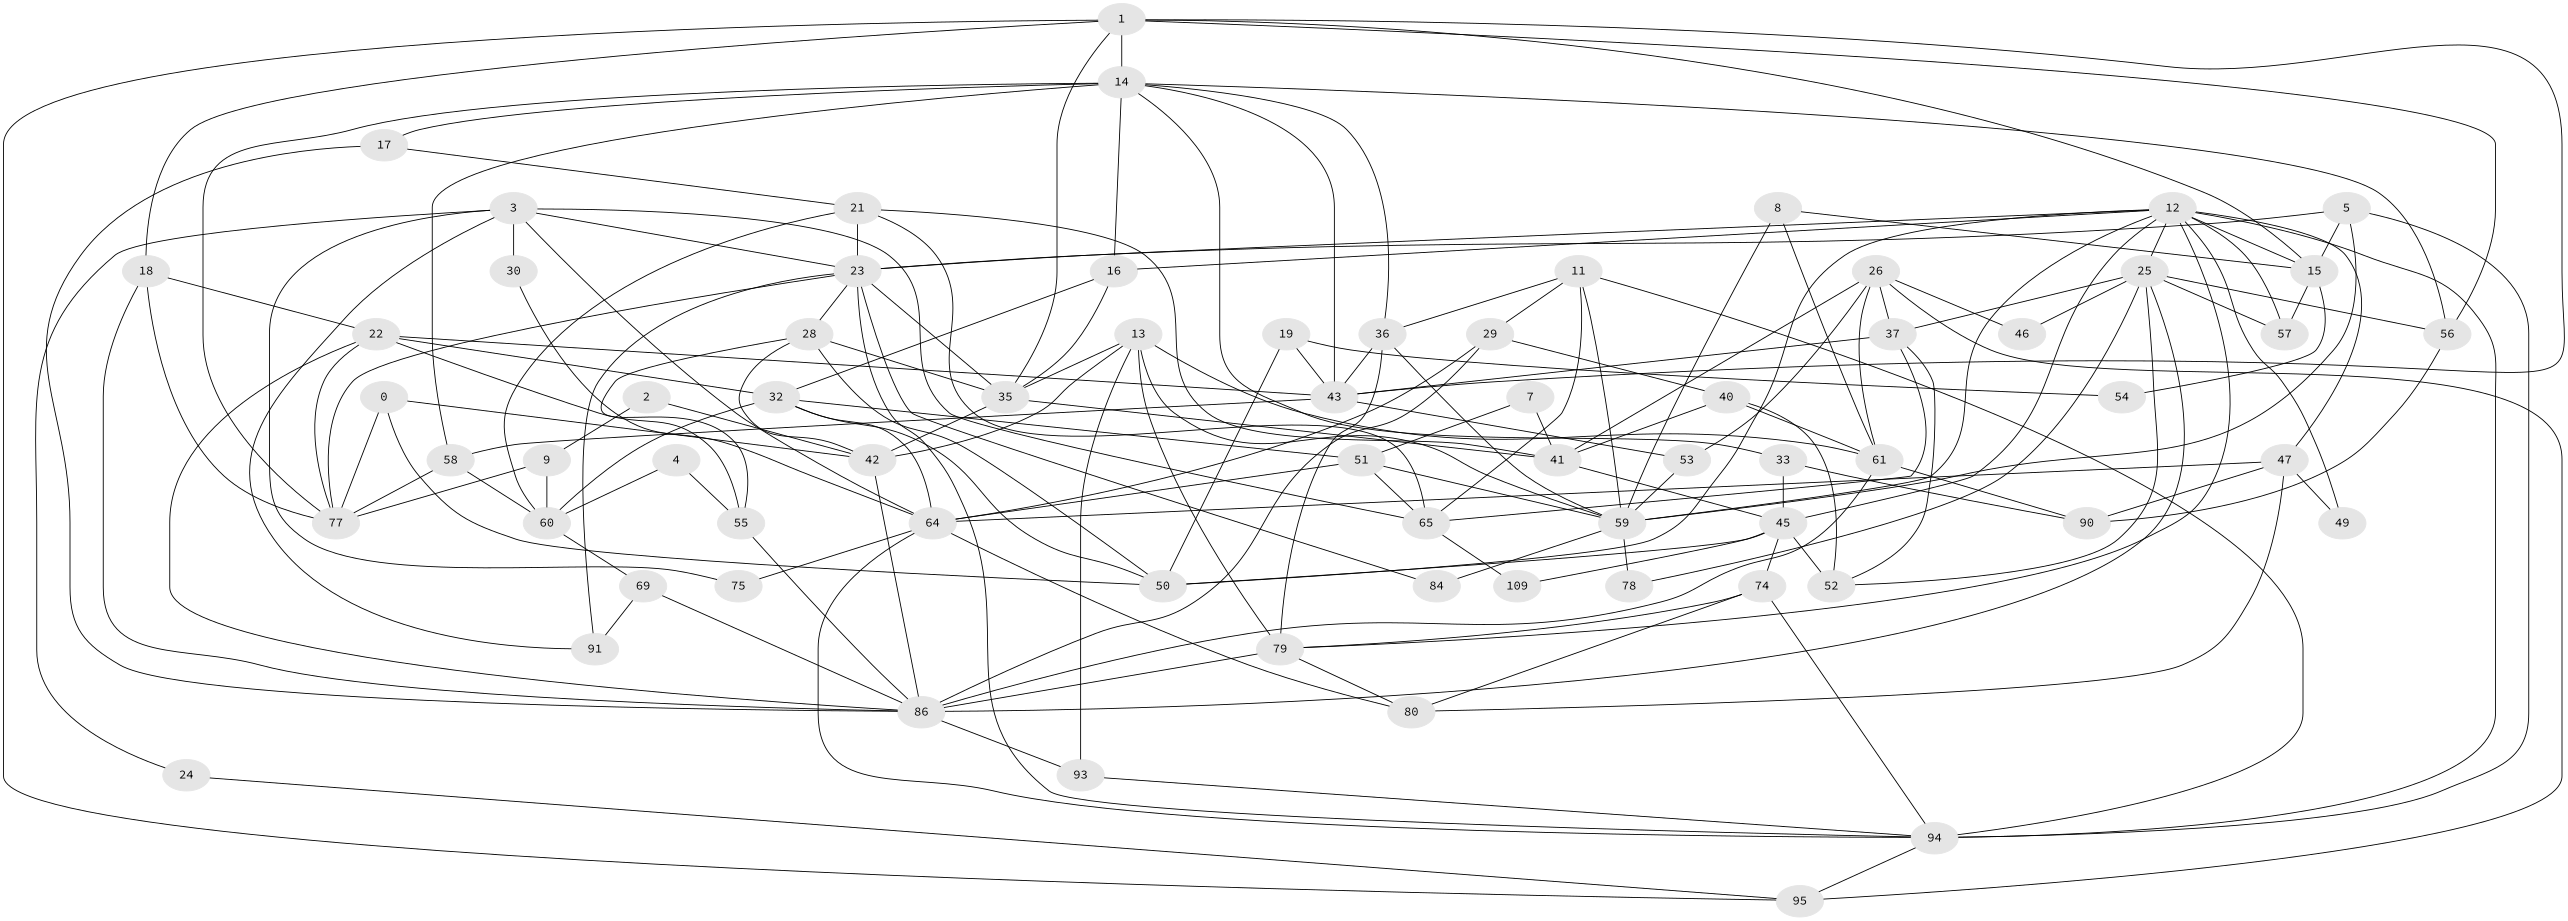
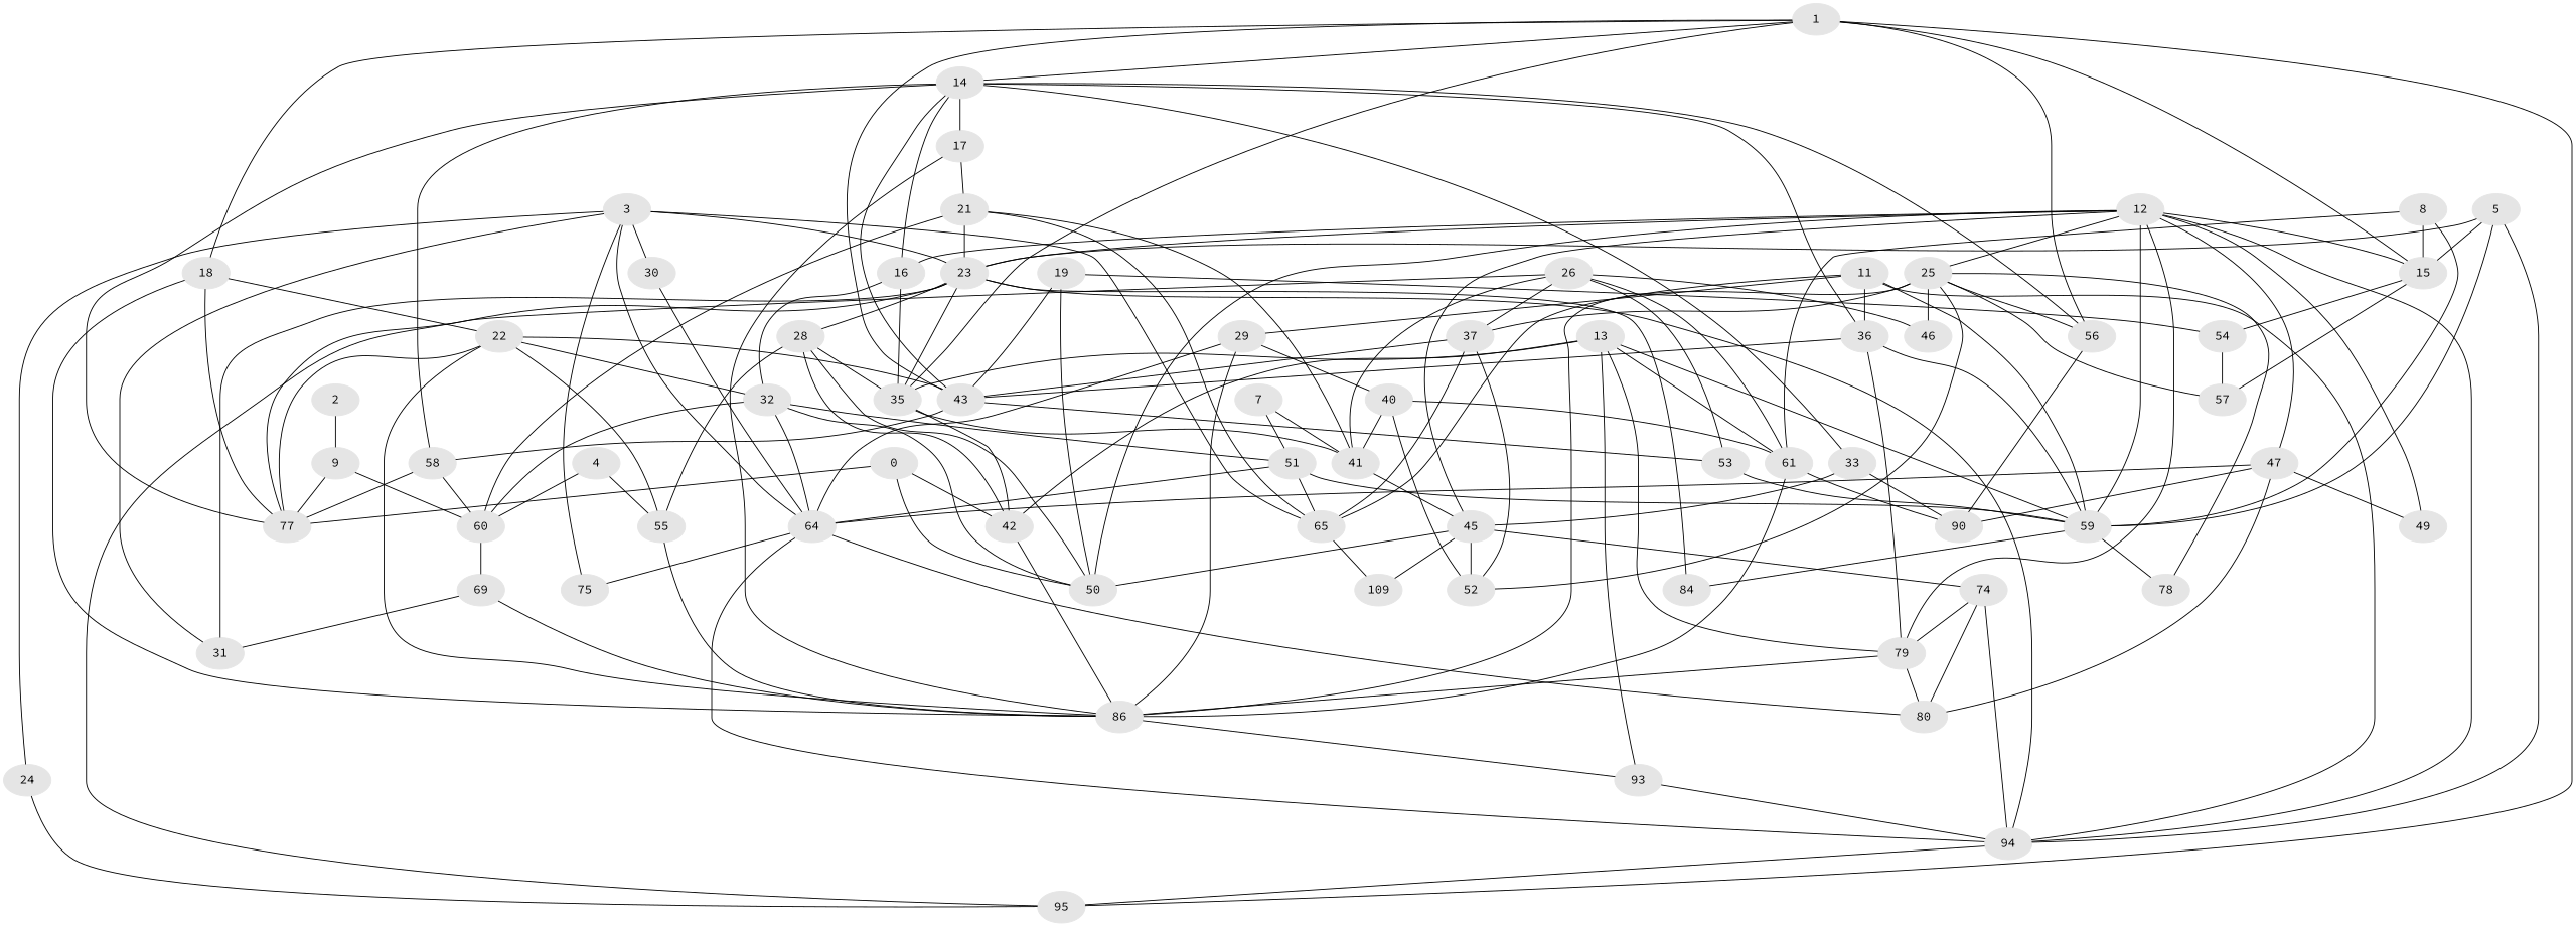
  graph {
    fontname="Source Code Pro"
    node [color=gray90 fontname="Source Code Pro" style=filled]
    edge [fontname="Source Code Pro"]
    1 [super="+20"]
    14 [super="+34"]
    15 [super="+44"]
    18 [super="+31"]
    35 [super="+70"]
    43 [super="+48"]
    56
    95
    77 [super="+99"]
    36 [super="+102"]
    16
    17
    33 [super="+101"]
    58
    54
    57
    86 [super="+98"]
    22 [super="+66"]
    42 [super="+87"]
    41 [super="+83"]
    53
    90 [super="+108"]
    2
    9
    60 [super="+73"]
    3 [super="+27"]
    23 [super="+76"]
    24
    30 [super="+39"]
    64 [super="+68"]
    65 [super="+85"]
    75
-   91
+   91 [label=31]
    94 [super="+97"]
    28 [super="+88"]
    84
    80
    109
    55 [super="+67"]
    4
    69
    5
    59 [super="+92"]
    78
    n45 [label=0]
    50 [super="+63"]
    45 [super="+106"]
    7
    51 [super="+62"]
    8 [super="+10"]
    61 [super="+82"]
    11 [super="+105"]
    29 [super="+103"]
    40
    79 [super="+100"]
    12 [super="+81"]
    25 [super="+107"]
    47
    49
    32
    37
    46
    52 [super="+96"]
    74
    13 [super="+38"]
    93
    21 [super="+104"]
    19 [super="+71"]
    26 [super="+72"]
    1 -- 14
    1 -- 15
    1 -- 18
    1 -- 35
    1 -- 43
    1 -- 56
    1 -- 95
    14 -- 43
    14 -- 56
    14 -- 77
    14 -- 36
    14 -- 16
    14 -- 17
    14 -- 33
    14 -- 58
    15 -- 54
    15 -- 57
    18 -- 77
    18 -- 86
    18 -- 22
    35 -- 42
    35 -- 41
    43 -- 58
    43 -- 53
    56 -- 90
    36 -- 43
    36 -- 59
    36 -- 79
    16 -- 35
    16 -- 32
    17 -- 86
    17 -- 21
    33 -- 90
    33 -- 45
    58 -- 77
    58 -- 60
-   12 -- 57
+   54 -- 57
    86 -- 93
    22 -- 43
    22 -- 77
    22 -- 86
    22 -- 55
    22 -- 32
    42 -- 86
    41 -- 45
    53 -- 59
-   2 -- 42
    2 -- 9
    9 -- 77
    9 -- 60
    60 -- 69
    3 -- 23
    3 -- 24
    3 -- 30 [weight=2]
    3 -- 64
    3 -- 65
    3 -- 75
    3 -- 91
    23 -- 35
    23 -- 77
    23 -- 91
    23 -- 94
    23 -- 28
    23 -- 84
    24 -- 95
    30 -- 64
    64 -- 75
    64 -- 94
    64 -- 80
    65 -- 109
    94 -- 95
    28 -- 35
    28 -- 42
    28 -- 55
    28 -- 50
    55 -- 86
    4 -- 60
    4 -- 55
    69 -- 86
    69 -- 91
    5 -- 15
    5 -- 23
    5 -- 94
    5 -- 59
    59 -- 84
    59 -- 78
    n45 -- 77
    n45 -- 42
    n45 -- 50
    45 -- 109
    45 -- 50
    45 -- 52 [weight=2]
    45 -- 74
    7 -- 41
    7 -- 51
    51 -- 64
    51 -- 65
    51 -- 59
    8 -- 15
    8 -- 59
    8 -- 61
    61 -- 86
    61 -- 90
    11 -- 36
    11 -- 65
    11 -- 94
    11 -- 59
    11 -- 29
    29 -- 86
    29 -- 64
    29 -- 40
    40 -- 41
    40 -- 61
    40 -- 52
    79 -- 86 [weight=2]
    79 -- 80
    12 -- 15
    12 -- 16
    12 -- 23
    12 -- 94
    12 -- 59
    12 -- 50
    12 -- 45
    12 -- 79
    12 -- 25
    12 -- 47
    12 -- 49
    25 -- 56
    25 -- 57
    25 -- 86
    25 -- 78
    25 -- 37
    25 -- 46
    25 -- 52
    47 -- 90
    47 -- 64
    47 -- 80
    47 -- 49
    32 -- 60
    32 -- 64
    32 -- 50
    32 -- 51
    37 -- 43
    37 -- 65
    37 -- 52
    74 -- 94
    74 -- 80
    74 -- 79
    13 -- 35
    13 -- 42
    13 -- 59
    13 -- 61
    13 -- 79
    13 -- 93
    93 -- 94
    21 -- 41
    21 -- 60
    21 -- 23
    21 -- 65
    19 -- 43
    19 -- 54
    19 -- 50
    26 -- 95
    26 -- 41
    26 -- 53
    26 -- 61
    26 -- 37
    26 -- 46
  }
